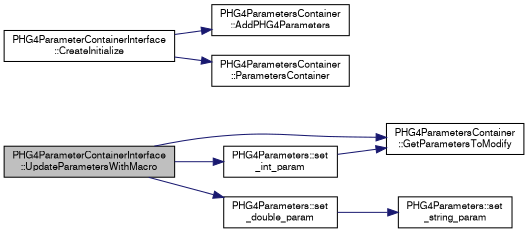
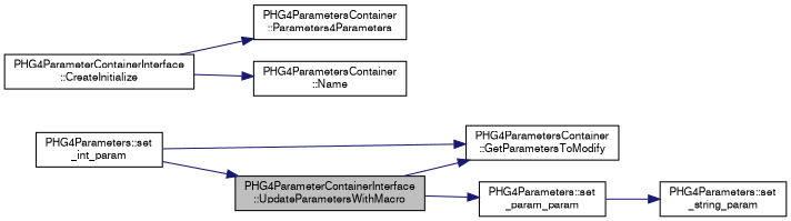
  digraph {
    rankdir=LR
    node [color=black fontname=FreeSans fontsize=10 shape=record]
    edge [color=midnightblue fontname=FreeSans fontsize=10 labelfontname=FreeSans labelfontsize=10 style=solid]
    n1 [fillcolor=grey75 fontcolor=black height=0.2 label="PHG4ParameterContainerInterface\l::UpdateParametersWithMacro" style=filled width=0.4]
    n2 [height=0.2 label="PHG4ParametersContainer\l::GetParametersToModify" width=0.4]
-   n3 [height=0.2 label="PHG4Parameters::set\l_double_param" width=0.4]
+   n3 [height=0.2 label="PHG4Parameters::set\l_param_param" width=0.4]
    n4 [height=0.2 label="PHG4Parameters::set\l_int_param" width=0.4]
    n5 [height=0.2 label="PHG4ParameterContainerInterface\l::CreateInitialize" width=0.4]
-   n6 [height=0.2 label="PHG4ParametersContainer\l::AddPHG4Parameters" width=0.4]
-   n7 [height=0.2 label="PHG4ParametersContainer\l::ParametersContainer" width=0.4]
+   n6 [height=0.2 label="PHG4ParametersContainer\l::Parameters4Parameters" width=0.4]
+   n7 [height=0.2 label="PHG4ParametersContainer\l::Name" width=0.4]
    n8 [height=0.2 label="PHG4Parameters::set\l_string_param" width=0.4]
    n1 -> n2
    n1 -> n3
-   n1 -> n4
+   n4 -> n1
    n3 -> n8
    n4 -> n2
    n5 -> n6
    n5 -> n7
  }
